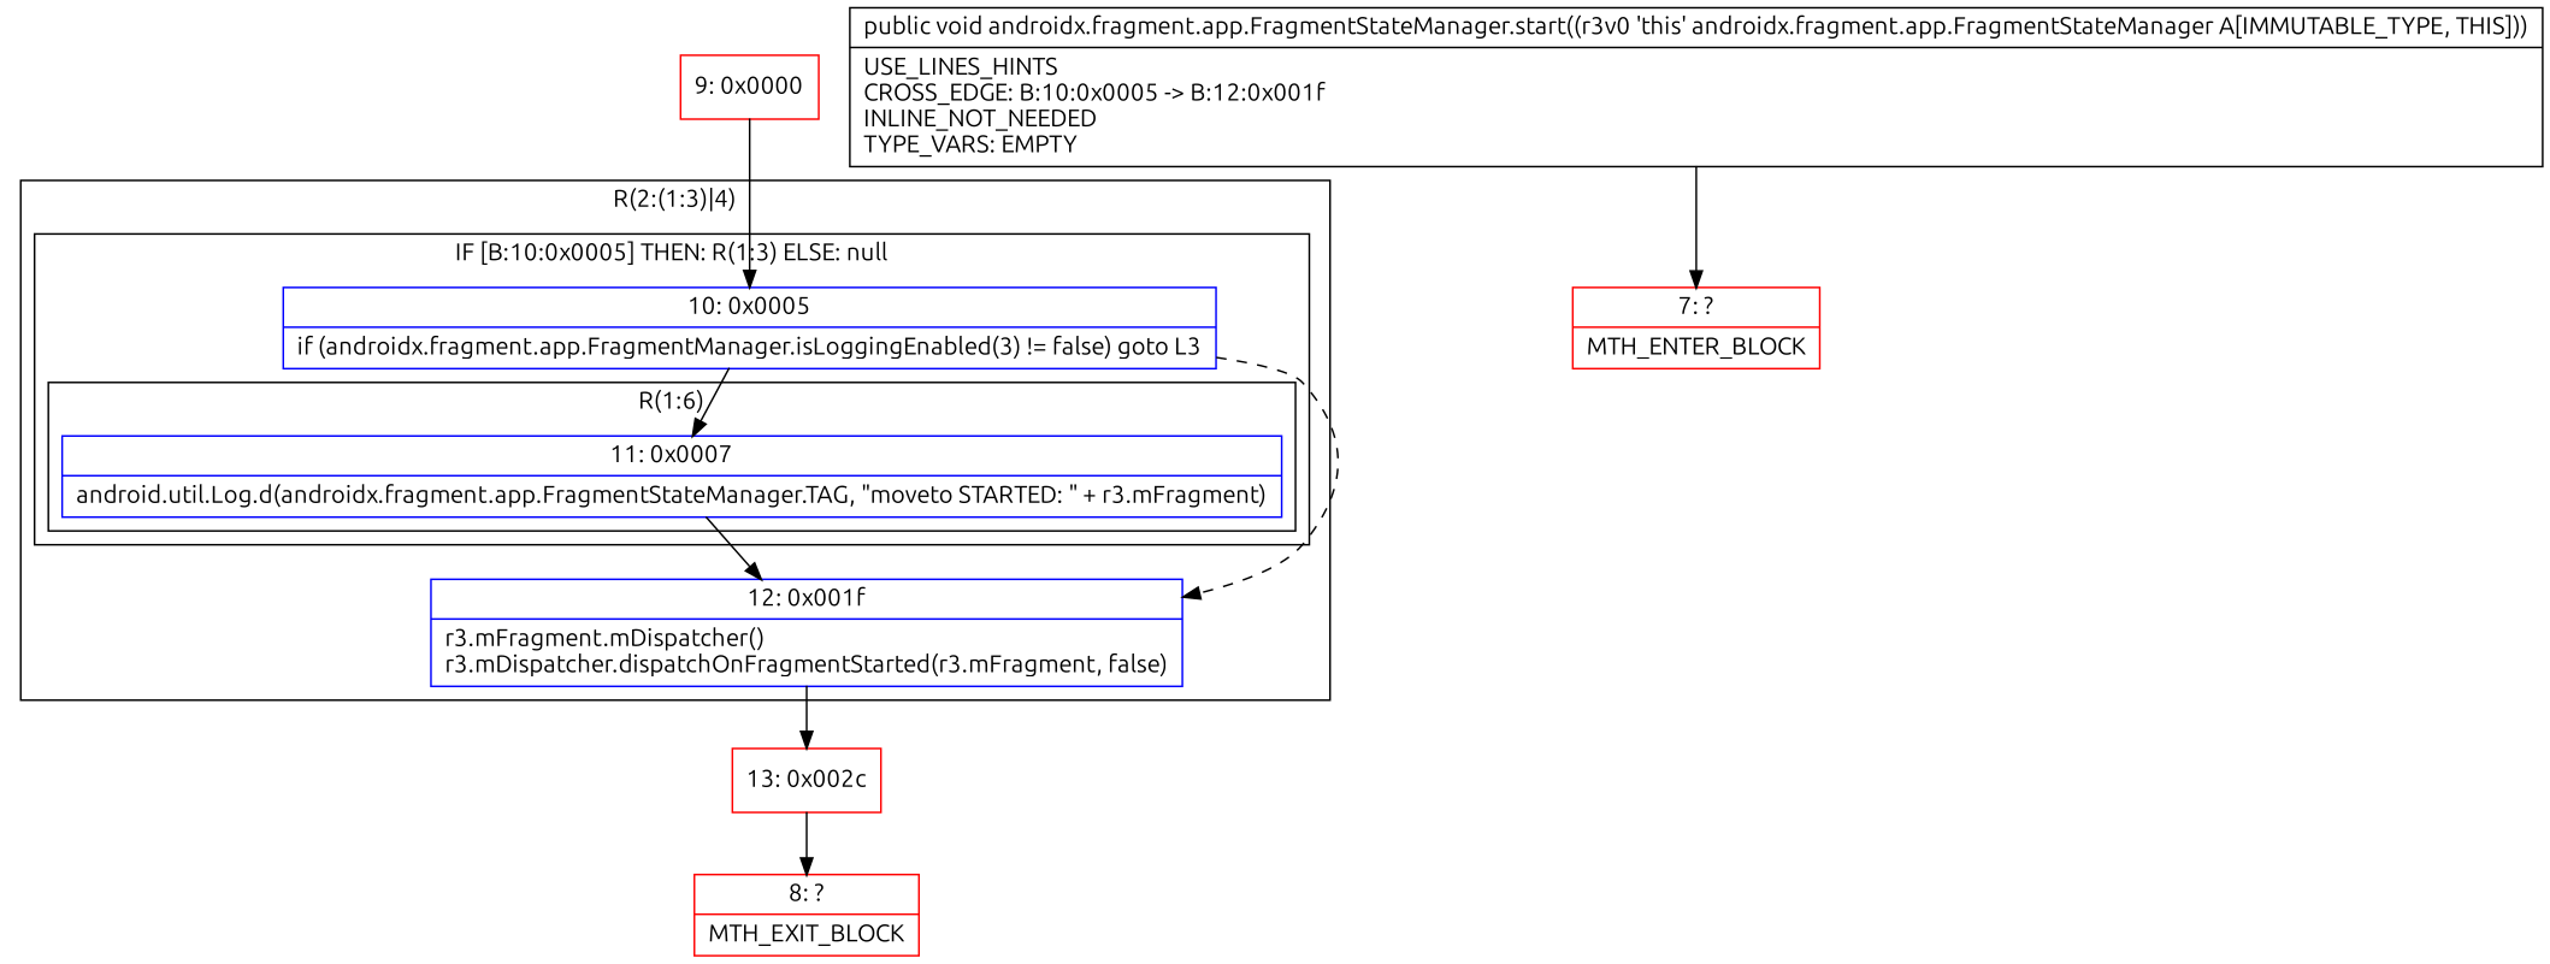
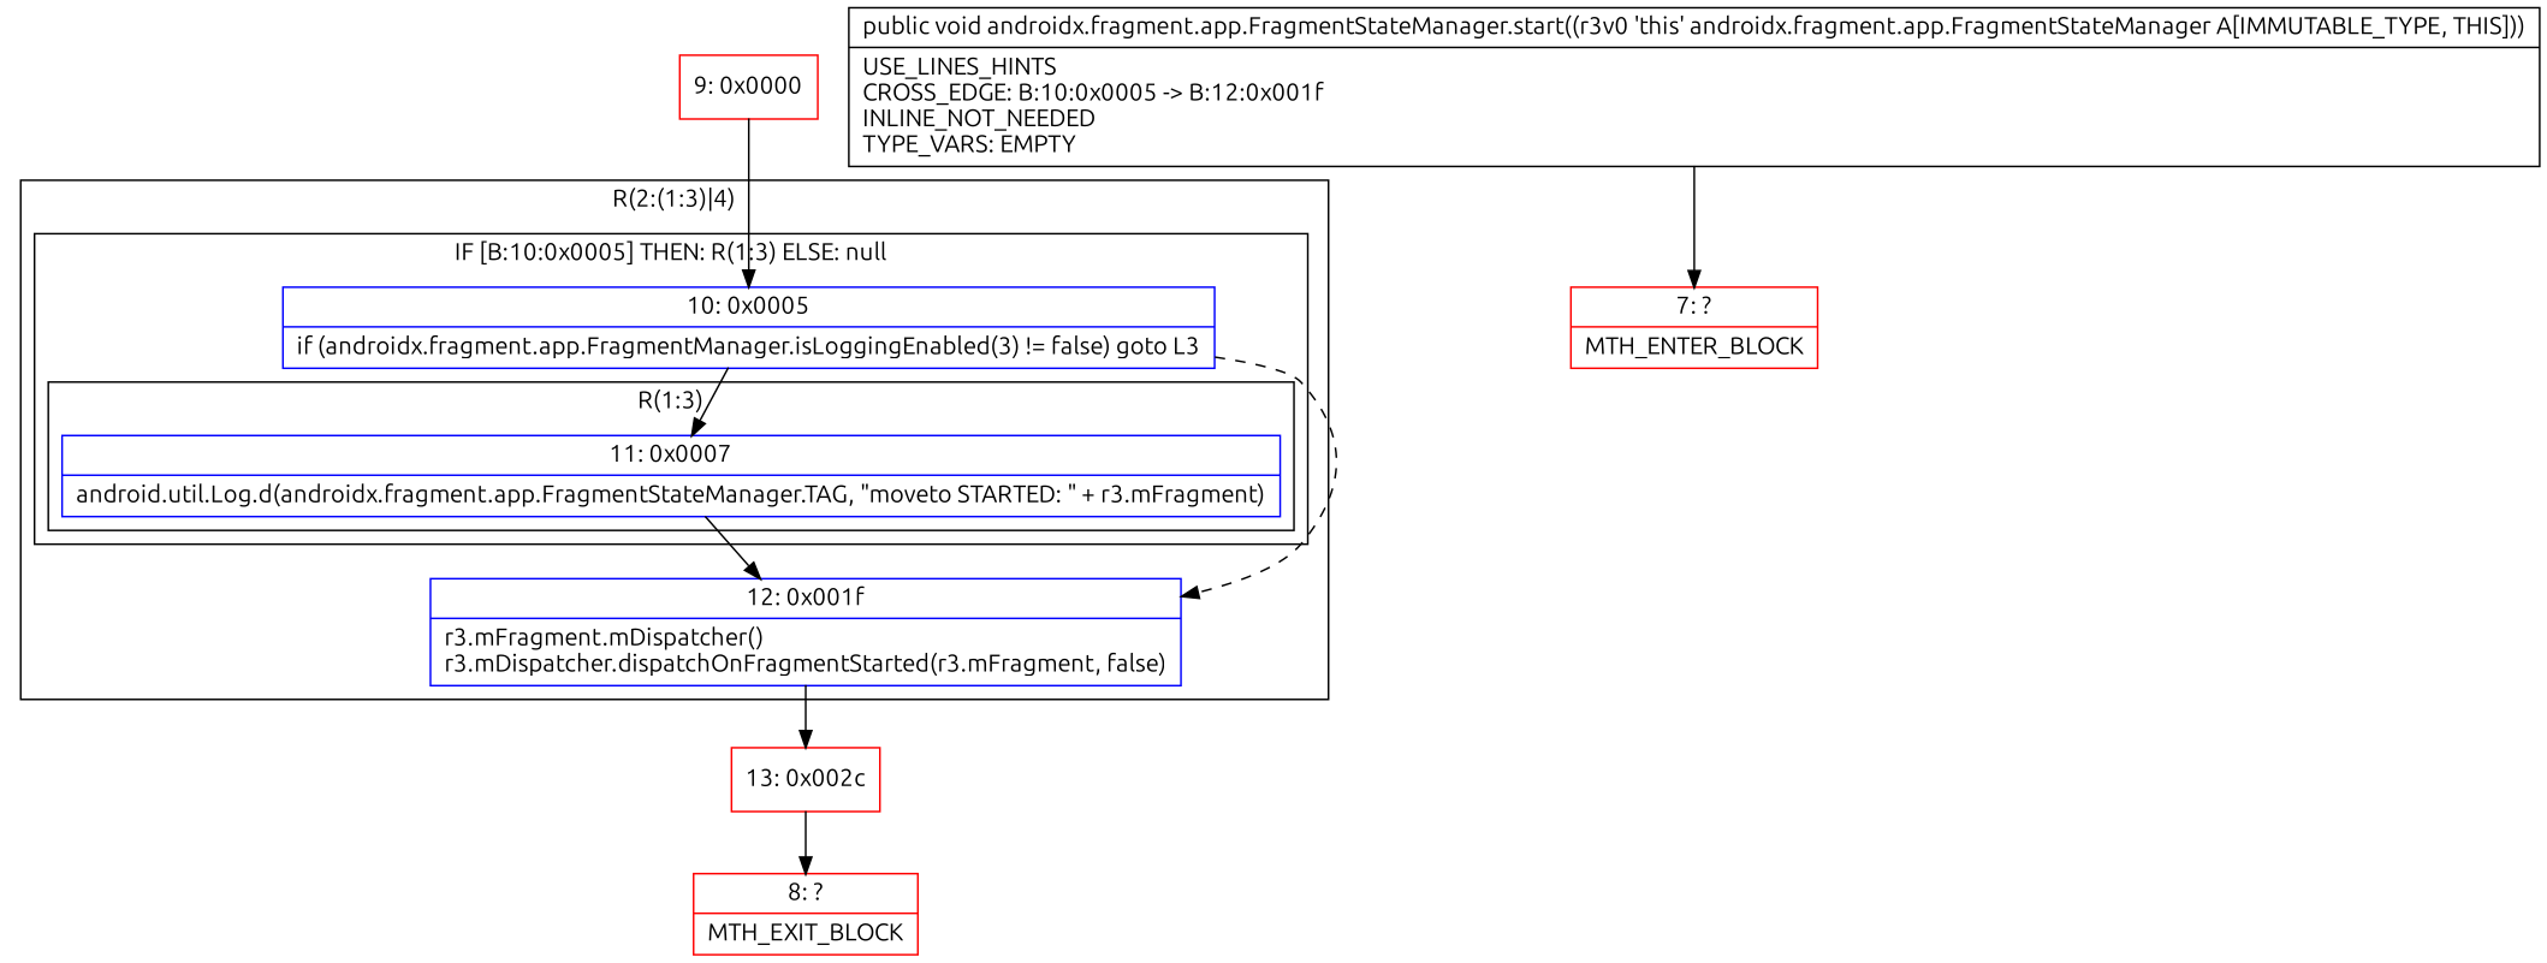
  digraph {
    fontname=Ubuntu
    node [color=red fontname=Ubuntu shape=record]
    edge [fontname=Ubuntu]
    n1 [color=blue label="{11\:\ 0x0007|android.util.Log.d(androidx.fragment.app.FragmentStateManager.TAG, \"moveto STARTED: \" + r3.mFragment)\l}"]
    n2 [color=blue label="{10\:\ 0x0005|if (androidx.fragment.app.FragmentManager.isLoggingEnabled(3) != false) goto L3\l}"]
    n3 [color=blue label="{12\:\ 0x001f|r3.mFragment.mDispatcher()\lr3.mDispatcher.dispatchOnFragmentStarted(r3.mFragment, false)\l}"]
    n4 [label="{13\:\ 0x002c}"]
    n5 [label="{8\:\ ?|MTH_EXIT_BLOCK\l}"]
    n6 [label="{7\:\ ?|MTH_ENTER_BLOCK\l}"]
    n7 [label="{9\:\ 0x0000}"]
    n8 [label="{public void androidx.fragment.app.FragmentStateManager.start((r3v0 'this' androidx.fragment.app.FragmentStateManager A[IMMUTABLE_TYPE, THIS]))  | USE_LINES_HINTS\lCROSS_EDGE: B:10:0x0005 \-\> B:12:0x001f\lINLINE_NOT_NEEDED\lTYPE_VARS: EMPTY\l}" color=""]
    subgraph cluster_1 {
      label="R(2:(1:3)|4)"
      n3
      subgraph cluster_2 {
        label="IF [B:10:0x0005] THEN: R(1:3) ELSE: null"
        n2
        subgraph cluster_3 {
-         label="R(1:6)"
+         label="R(1:3)"
          n1
        }
      }
    }
    n1 -> n3
    n2 -> n1
    n2 -> n3 [style=dashed]
    n3 -> n4
    n4 -> n5
    n7 -> n2
    n8 -> n6
  }
